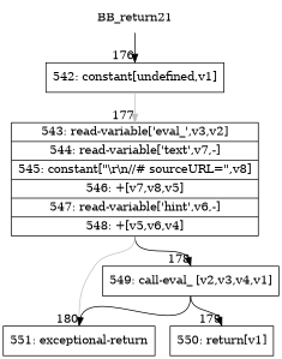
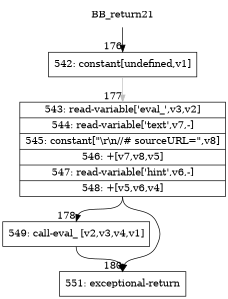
  digraph {
    rankdir=TD
    node [shape=record]
    edge [headport=n tailport=s]
    n1 [label=BB_return21 shape=none]
    n2 [label="{542: constant[undefined,v1]}"]
    n3 [label="{543: read-variable['eval_',v3,v2]|544: read-variable['text',v7,-]|545: constant[\"\\r\\n//# sourceURL=\",v8]|546: +[v7,v8,v5]|547: read-variable['hint',v6,-]|548: +[v5,v6,v4]}"]
    n4 [label="{549: call-eval_ [v2,v3,v4,v1]}"]
    n5 [label="{551: exceptional-return}"]
-   n6 [label="{550: return[v1]}"]
    n1 -> n2 [headlabel="    176"]
    n2 -> n3 [color=gray headlabel="      177"]
    n3 -> n4 [headlabel="      178"]
-   n3 -> n5 [color=gray headlabel="      180"]
+   n3 -> n5 [color=black headlabel="      180"]
    n4 -> n5 [color=black]
-   n4 -> n6 [headlabel="      179"]
  }
